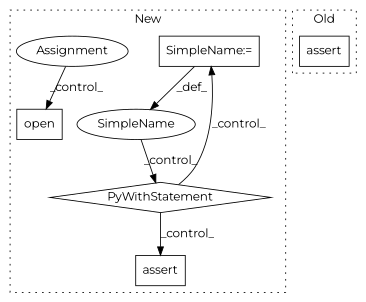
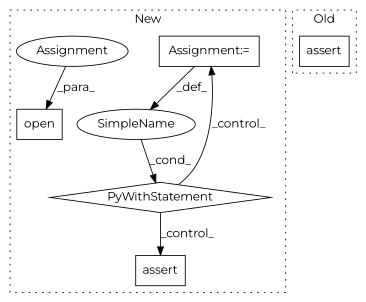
  digraph {
    fontname=Montserrat
    node [a=32 fontname=Montserrat l="12,1" shape=box]
    edge [fontname=Montserrat]
    n1 [l="5,1" label=open s="13210,13224"]
-   n2 [a=7 l=3 label="SimpleName:=" s=13242]
+   n2 [a=7 l=3 label="Assignment:=" s=13242]
    n3 [a=42 label=SimpleName shape=ellipse l=""]
    n4 [a=104 l="10,2" label=PyWithStatement s="13200,13225" shape=diamond]
    n5 [a=45 l=9 label=Assignment s=13215 shape=ellipse]
    n6 [label=assert s="13260,13299"]
    n7 [label=assert s="12935,12996"]
    subgraph cluster_1 {
      label=New
      style=dotted
      n1
      n2
      n3
      n4
      n5
      n6
    }
    subgraph cluster_2 {
      label=Old
      style=dotted
      n7
    }
    n2 -> n3 [label=_def_]
-   n3 -> n4 [label=_control_]
+   n3 -> n4 [label=_cond_]
    n4 -> n2 [label=_control_]
    n4 -> n6 [label=_control_]
-   n5 -> n1 [label=_control_]
+   n5 -> n1 [label=_para_]
  }
